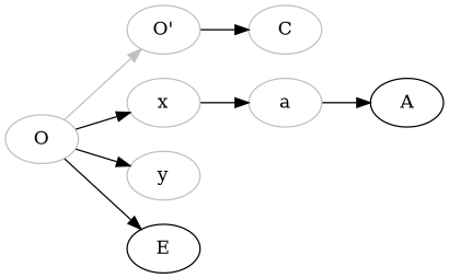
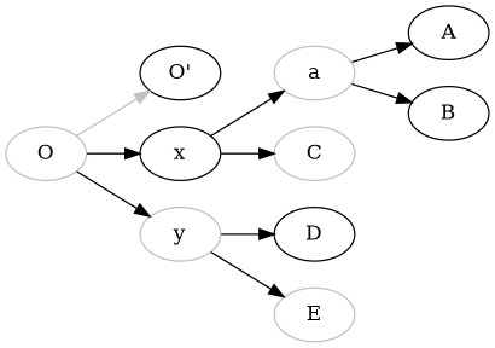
  digraph {
    rankdir=LR
    node [color=grey]
    a
    A [color=""]
+   B [color=""]
    n4 [label=O]
-   n5 [label="O'"]
-   x
+   n5 [color=black label="O'"]
+   x [color=black]
    y
    C
-   E [color=""]
+   D [color=""]
+   E
    a -> A
+   a -> B
    n4 -> n5 [color=grey]
    n4 -> x
    n4 -> y
    x -> a
-   n5 -> C
-   n4 -> E
+   x -> C
+   y -> D
+   y -> E
  }
